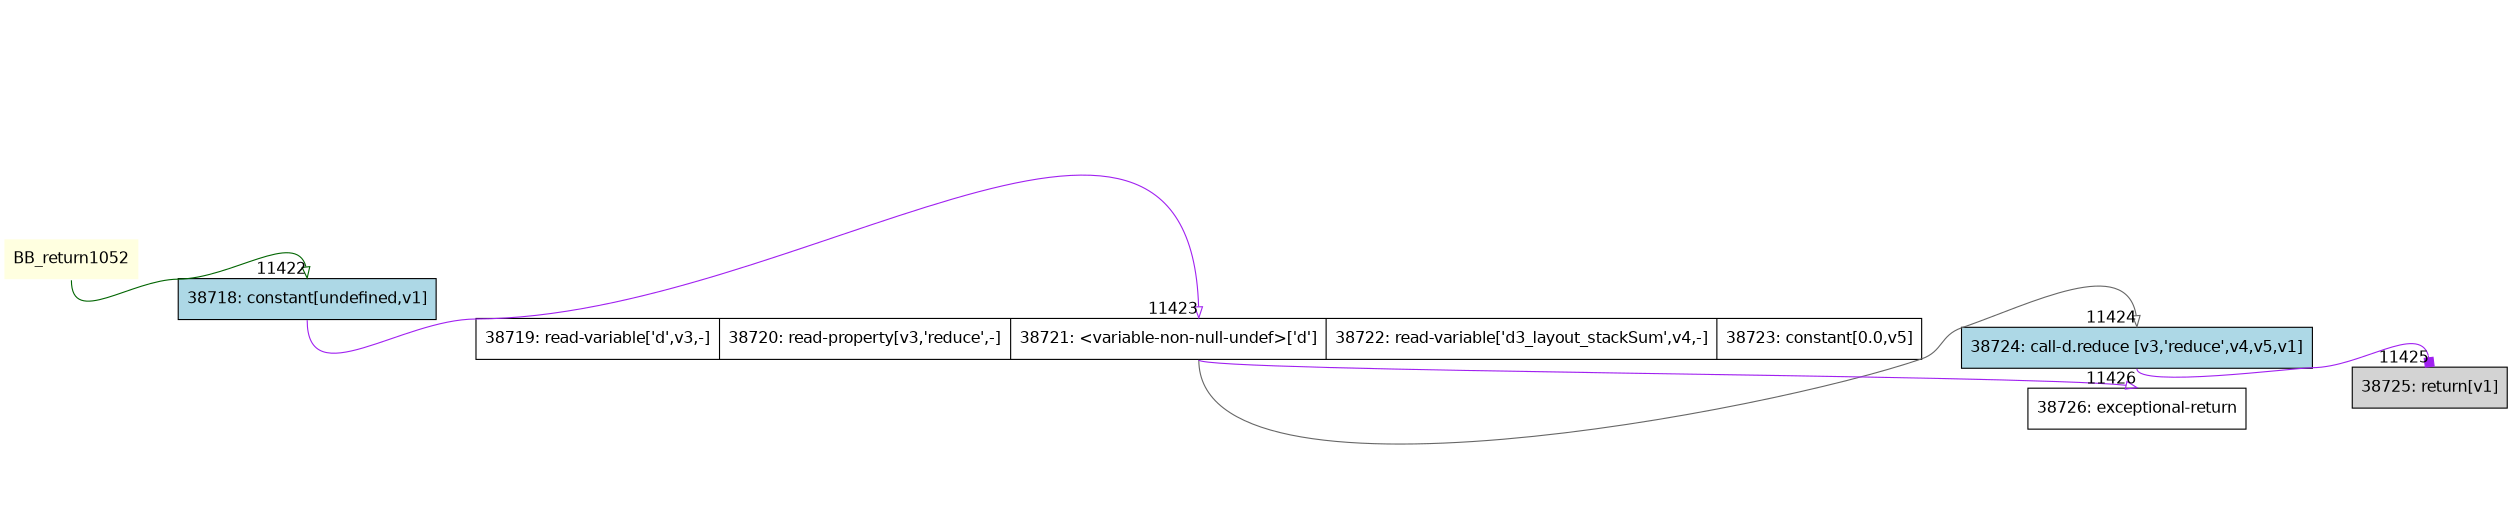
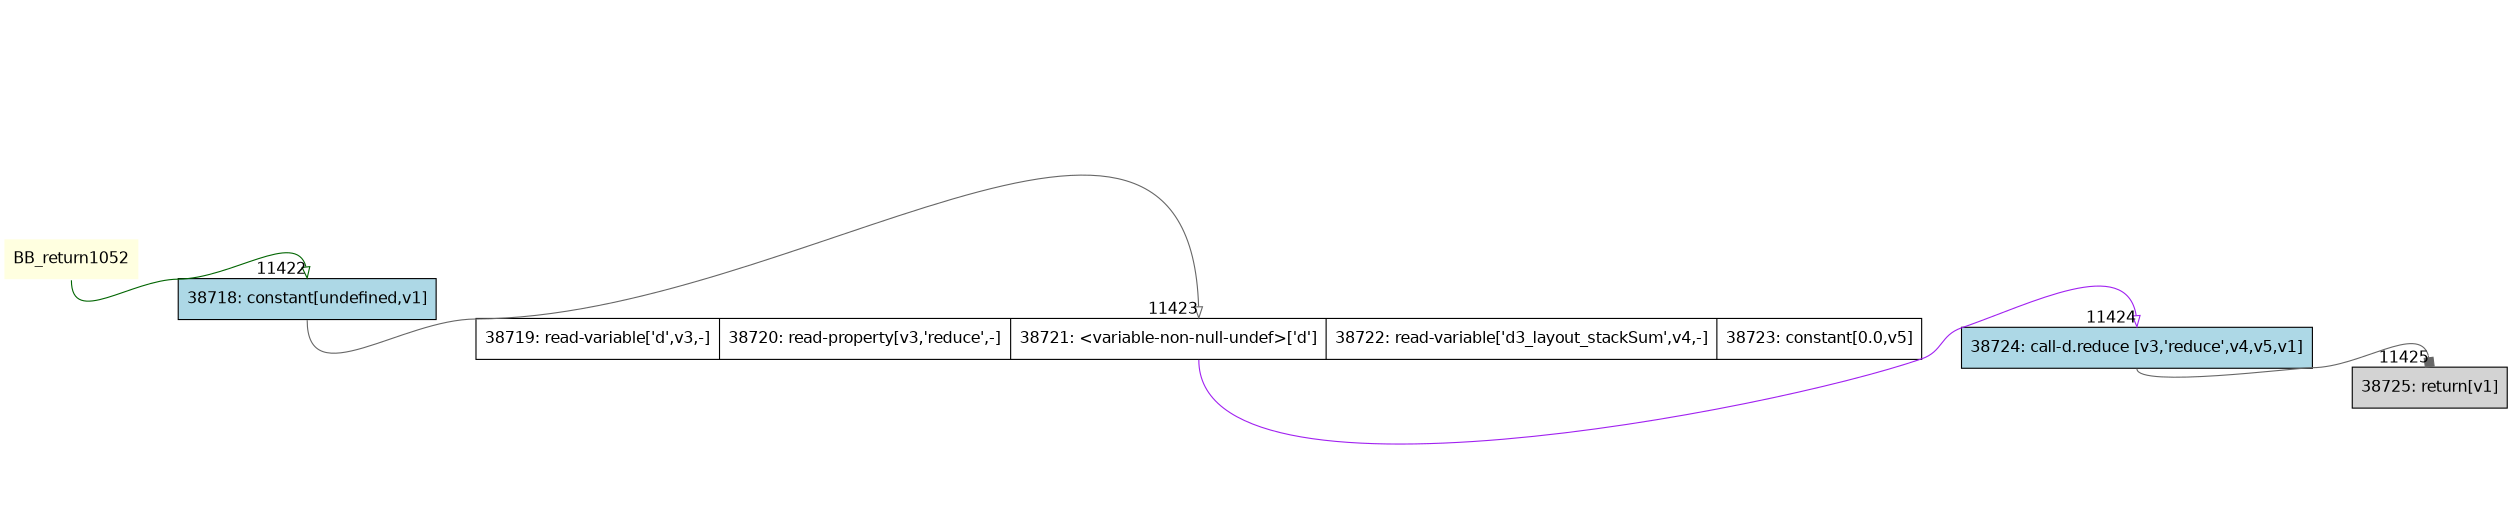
  digraph {
    fontname="DejaVu Sans"
    rankdir=LR
    node [fillcolor=lightblue fontname="DejaVu Sans" shape=record style=filled]
    edge [arrowhead=onormal color=gray40 fontname="DejaVu Sans" headport=n tailport=s]
    n1 [fillcolor=lightyellow label=BB_return1052 shape=none]
    n2 [label="{38718: constant[undefined,v1]}"]
    n3 [fillcolor=white label="{38719: read-variable['d',v3,-]|38720: read-property[v3,'reduce',-]|38721: \<variable-non-null-undef\>['d']|38722: read-variable['d3_layout_stackSum',v4,-]|38723: constant[0.0,v5]}"]
    n4 [label="{38724: call-d.reduce [v3,'reduce',v4,v5,v1]}"]
-   n5 [fillcolor=white label="{38726: exceptional-return}"]
    n6 [fillcolor=lightgrey label="{38725: return[v1]}"]
    n1 -> n2 [color=darkgreen headlabel="    11422"]
-   n2 -> n3 [color=purple headlabel="      11423"]
-   n3 -> n4 [headlabel="      11424"]
-   n3 -> n5 [color=purple headlabel="      11426"]
-   n4 -> n6 [arrowhead=box color=purple headlabel="      11425"]
+   n2 -> n3 [headlabel="      11423"]
+   n3 -> n4 [color=purple headlabel="      11424"]
+   n4 -> n6 [arrowhead=box headlabel="      11425"]
  }
